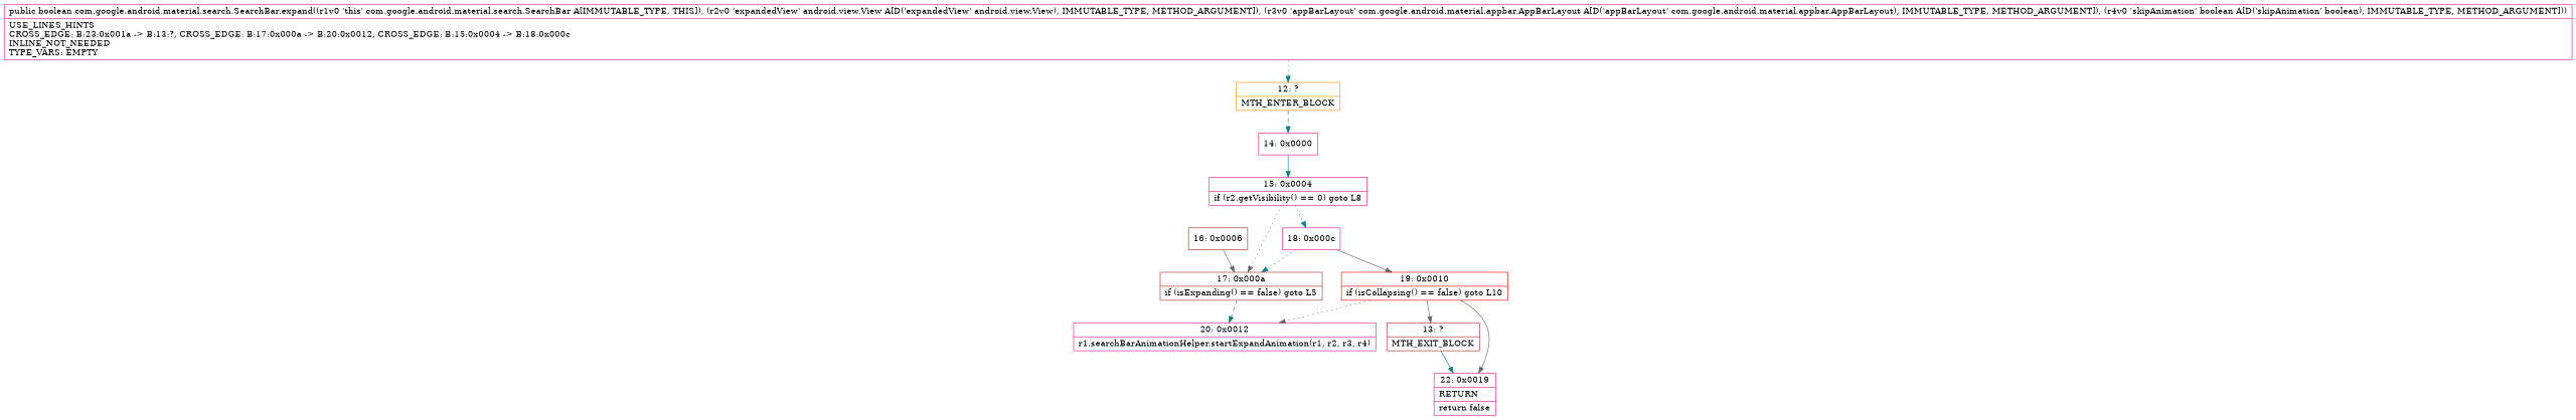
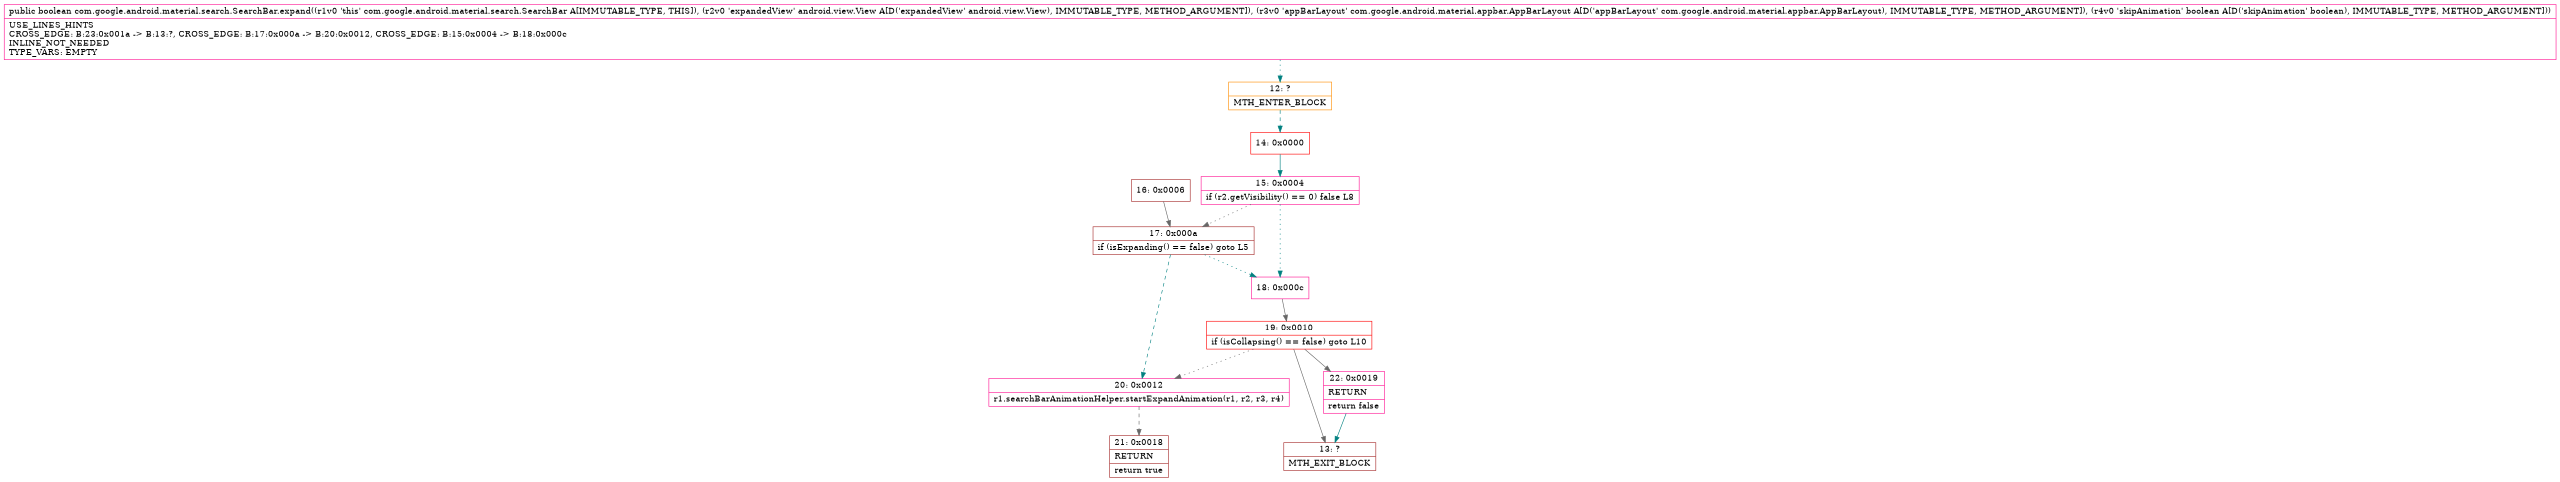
  digraph {
    node [color=deeppink shape=record]
    edge [color=teal style=solid]
    n1 [color=darkorange label="{12\:\ ?|MTH_ENTER_BLOCK\l}"]
-   n2 [label="{14\:\ 0x0000}"]
-   n3 [label="{15\:\ 0x0004|if (r2.getVisibility() == 0) goto L8\l}"]
+   n2 [color=red label="{14\:\ 0x0000}"]
+   n3 [label="{15\:\ 0x0004|if (r2.getVisibility() == 0) false L8\l}"]
    n4 [label="{18\:\ 0x000c}"]
    n5 [color=brown label="{17\:\ 0x000a|if (isExpanding() == false) goto L5\l}"]
    n6 [color=brown label="{16\:\ 0x0006}"]
    n7 [color=red label="{19\:\ 0x0010|if (isCollapsing() == false) goto L10\l}"]
    n8 [label="{20\:\ 0x0012|r1.searchBarAnimationHelper.startExpandAnimation(r1, r2, r3, r4)\l}"]
+   n9 [color=brown label="{21\:\ 0x0018|RETURN\l|return true\l}"]
    n10 [color=brown label="{13\:\ ?|MTH_EXIT_BLOCK\l}"]
    n11 [label="{22\:\ 0x0019|RETURN\l|return false\l}"]
    n12 [label="{public boolean com.google.android.material.search.SearchBar.expand((r1v0 'this' com.google.android.material.search.SearchBar A[IMMUTABLE_TYPE, THIS]), (r2v0 'expandedView' android.view.View A[D('expandedView' android.view.View), IMMUTABLE_TYPE, METHOD_ARGUMENT]), (r3v0 'appBarLayout' com.google.android.material.appbar.AppBarLayout A[D('appBarLayout' com.google.android.material.appbar.AppBarLayout), IMMUTABLE_TYPE, METHOD_ARGUMENT]), (r4v0 'skipAnimation' boolean A[D('skipAnimation' boolean), IMMUTABLE_TYPE, METHOD_ARGUMENT]))  | USE_LINES_HINTS\lCROSS_EDGE: B:23:0x001a \-\> B:13:?, CROSS_EDGE: B:17:0x000a \-\> B:20:0x0012, CROSS_EDGE: B:15:0x0004 \-\> B:18:0x000c\lINLINE_NOT_NEEDED\lTYPE_VARS: EMPTY\l}"]
    n1 -> n2 [style=dashed]
    n2 -> n3
    n3 -> n4 [style=dotted]
    n3 -> n5 [color=gray40 style=dotted]
    n4 -> n7 [color=gray40]
-   n4 -> n5 [style=dotted]
+   n5 -> n4 [style=dotted]
    n5 -> n8 [style=dashed]
    n6 -> n5 [color=gray40]
    n7 -> n8 [color=gray40 style=dotted]
    n7 -> n10 [color=gray40]
    n7 -> n11 [color=gray40]
-   n10 -> n11
+   n8 -> n9 [color=gray40 style=dashed]
+   n11 -> n10
    n12 -> n1 [style=dotted]
  }
